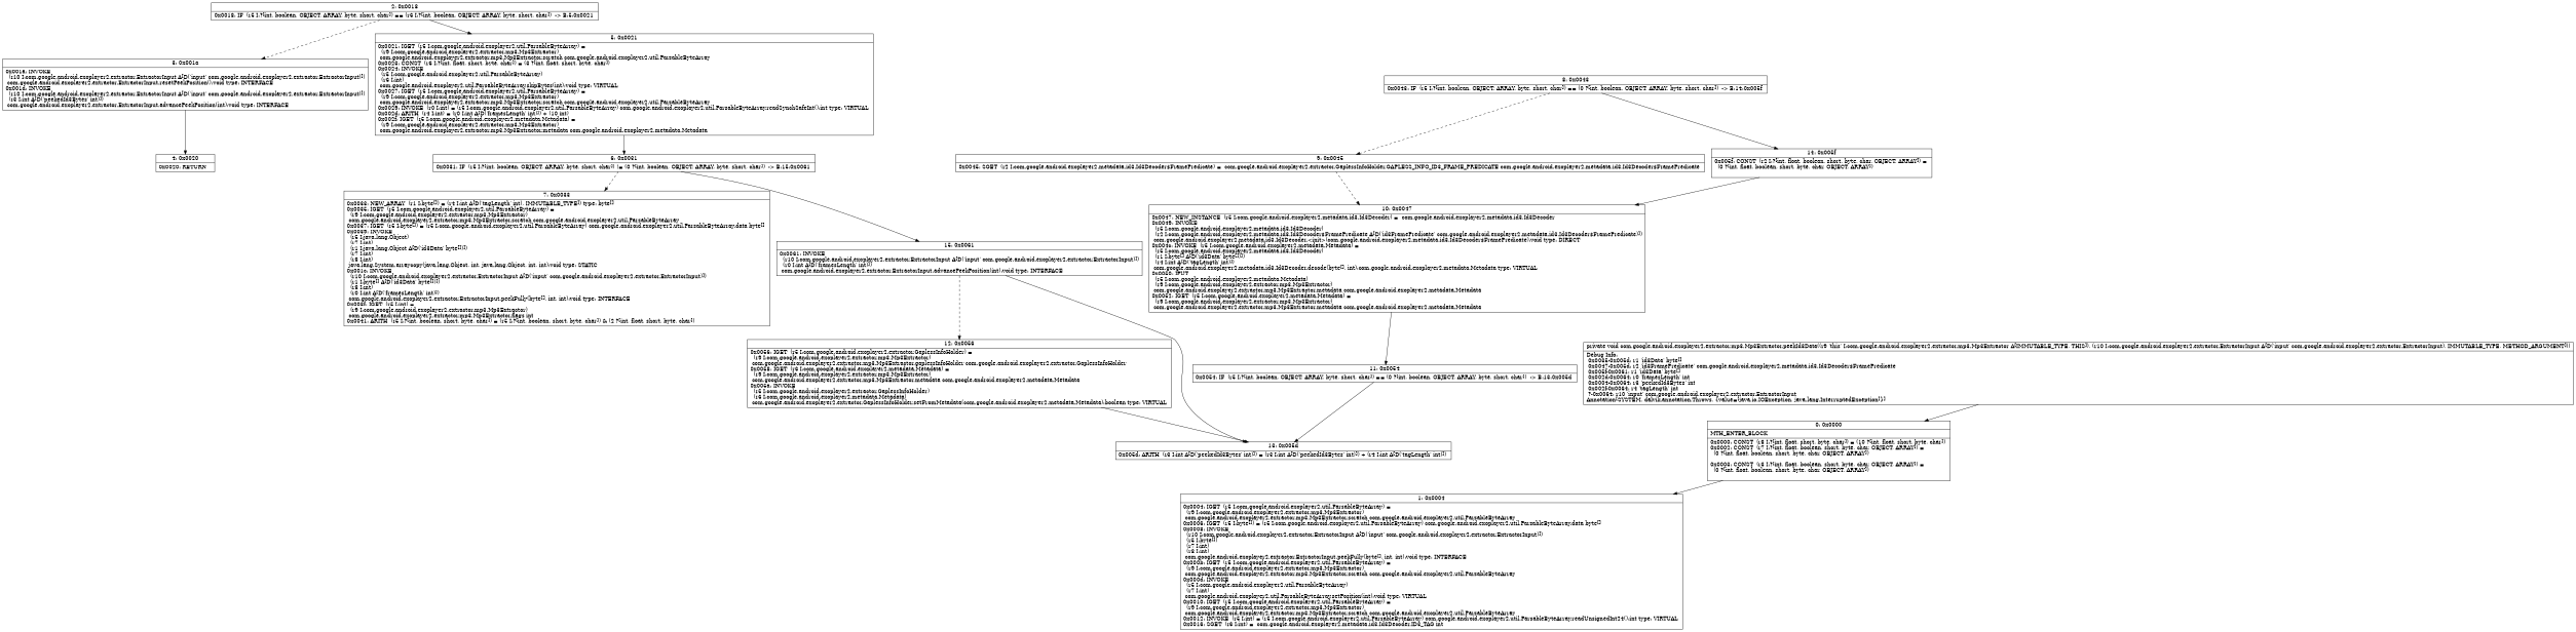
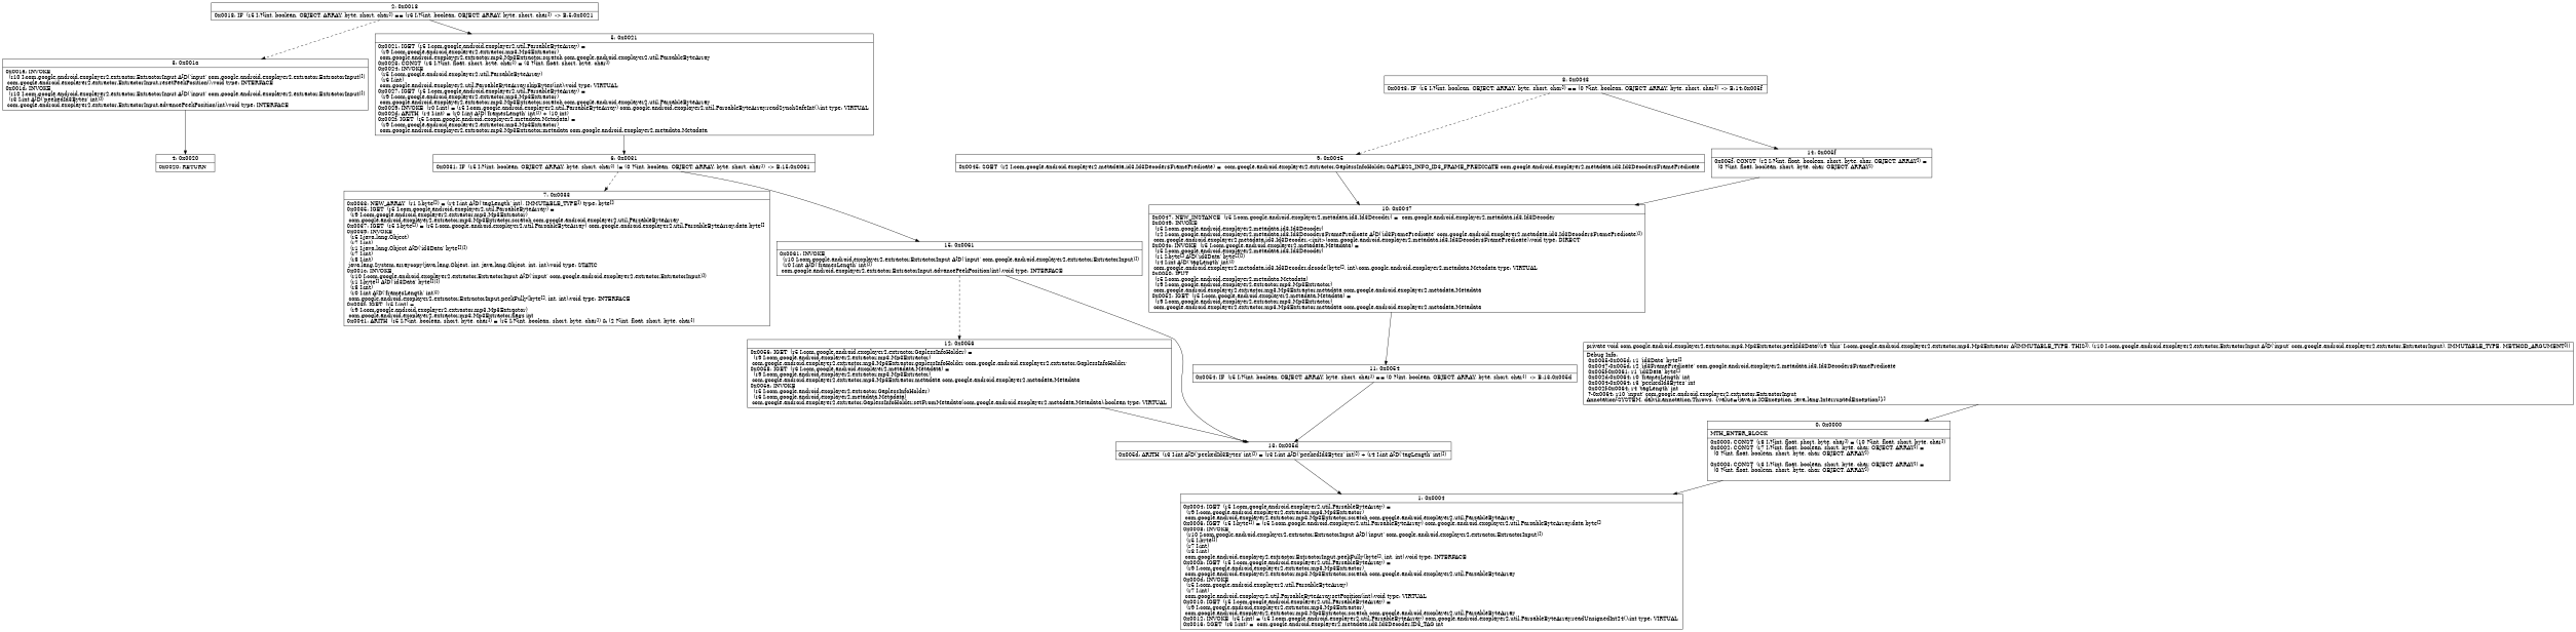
  digraph {
    node [shape=record]
    n1 [label="{0\:\ 0x0000|MTH_ENTER_BLOCK\l|0x0000: CONST  (r8 I:?[int, float, short, byte, char]) = (10 ?[int, float, short, byte, char]) \l0x0002: CONST  (r7 I:?[int, float, boolean, short, byte, char, OBJECT, ARRAY]) = \l  (0 ?[int, float, boolean, short, byte, char, OBJECT, ARRAY])\l \l0x0003: CONST  (r3 I:?[int, float, boolean, short, byte, char, OBJECT, ARRAY]) = \l  (0 ?[int, float, boolean, short, byte, char, OBJECT, ARRAY])\l \l}"]
    n2 [label="{1\:\ 0x0004|0x0004: IGET  (r5 I:com.google.android.exoplayer2.util.ParsableByteArray) = \l  (r9 I:com.google.android.exoplayer2.extractor.mp3.Mp3Extractor)\l com.google.android.exoplayer2.extractor.mp3.Mp3Extractor.scratch com.google.android.exoplayer2.util.ParsableByteArray \l0x0006: IGET  (r5 I:byte[]) = (r5 I:com.google.android.exoplayer2.util.ParsableByteArray) com.google.android.exoplayer2.util.ParsableByteArray.data byte[] \l0x0008: INVOKE  \l  (r10 I:com.google.android.exoplayer2.extractor.ExtractorInput A[D('input' com.google.android.exoplayer2.extractor.ExtractorInput)])\l  (r5 I:byte[])\l  (r7 I:int)\l  (r8 I:int)\l com.google.android.exoplayer2.extractor.ExtractorInput.peekFully(byte[], int, int):void type: INTERFACE \l0x000b: IGET  (r5 I:com.google.android.exoplayer2.util.ParsableByteArray) = \l  (r9 I:com.google.android.exoplayer2.extractor.mp3.Mp3Extractor)\l com.google.android.exoplayer2.extractor.mp3.Mp3Extractor.scratch com.google.android.exoplayer2.util.ParsableByteArray \l0x000d: INVOKE  \l  (r5 I:com.google.android.exoplayer2.util.ParsableByteArray)\l  (r7 I:int)\l com.google.android.exoplayer2.util.ParsableByteArray.setPosition(int):void type: VIRTUAL \l0x0010: IGET  (r5 I:com.google.android.exoplayer2.util.ParsableByteArray) = \l  (r9 I:com.google.android.exoplayer2.extractor.mp3.Mp3Extractor)\l com.google.android.exoplayer2.extractor.mp3.Mp3Extractor.scratch com.google.android.exoplayer2.util.ParsableByteArray \l0x0012: INVOKE  (r5 I:int) = (r5 I:com.google.android.exoplayer2.util.ParsableByteArray) com.google.android.exoplayer2.util.ParsableByteArray.readUnsignedInt24():int type: VIRTUAL \l0x0016: SGET  (r6 I:int) =  com.google.android.exoplayer2.metadata.id3.Id3Decoder.ID3_TAG int \l}"]
    n3 [label="{2\:\ 0x0018|0x0018: IF  (r5 I:?[int, boolean, OBJECT, ARRAY, byte, short, char]) == (r6 I:?[int, boolean, OBJECT, ARRAY, byte, short, char])  \-\> B:5:0x0021 \l}"]
    n4 [label="{3\:\ 0x001a|0x001a: INVOKE  \l  (r10 I:com.google.android.exoplayer2.extractor.ExtractorInput A[D('input' com.google.android.exoplayer2.extractor.ExtractorInput)])\l com.google.android.exoplayer2.extractor.ExtractorInput.resetPeekPosition():void type: INTERFACE \l0x001d: INVOKE  \l  (r10 I:com.google.android.exoplayer2.extractor.ExtractorInput A[D('input' com.google.android.exoplayer2.extractor.ExtractorInput)])\l  (r3 I:int A[D('peekedId3Bytes' int)])\l com.google.android.exoplayer2.extractor.ExtractorInput.advancePeekPosition(int):void type: INTERFACE \l}"]
    n5 [label="{5\:\ 0x0021|0x0021: IGET  (r5 I:com.google.android.exoplayer2.util.ParsableByteArray) = \l  (r9 I:com.google.android.exoplayer2.extractor.mp3.Mp3Extractor)\l com.google.android.exoplayer2.extractor.mp3.Mp3Extractor.scratch com.google.android.exoplayer2.util.ParsableByteArray \l0x0023: CONST  (r6 I:?[int, float, short, byte, char]) = (3 ?[int, float, short, byte, char]) \l0x0024: INVOKE  \l  (r5 I:com.google.android.exoplayer2.util.ParsableByteArray)\l  (r6 I:int)\l com.google.android.exoplayer2.util.ParsableByteArray.skipBytes(int):void type: VIRTUAL \l0x0027: IGET  (r5 I:com.google.android.exoplayer2.util.ParsableByteArray) = \l  (r9 I:com.google.android.exoplayer2.extractor.mp3.Mp3Extractor)\l com.google.android.exoplayer2.extractor.mp3.Mp3Extractor.scratch com.google.android.exoplayer2.util.ParsableByteArray \l0x0029: INVOKE  (r0 I:int) = (r5 I:com.google.android.exoplayer2.util.ParsableByteArray) com.google.android.exoplayer2.util.ParsableByteArray.readSynchSafeInt():int type: VIRTUAL \l0x002d: ARITH  (r4 I:int) = (r0 I:int A[D('framesLength' int)]) + (10 int) \l0x002f: IGET  (r5 I:com.google.android.exoplayer2.metadata.Metadata) = \l  (r9 I:com.google.android.exoplayer2.extractor.mp3.Mp3Extractor)\l com.google.android.exoplayer2.extractor.mp3.Mp3Extractor.metadata com.google.android.exoplayer2.metadata.Metadata \l}"]
    n6 [label="{4\:\ 0x0020|0x0020: RETURN   \l}"]
    n7 [label="{6\:\ 0x0031|0x0031: IF  (r5 I:?[int, boolean, OBJECT, ARRAY, byte, short, char]) != (0 ?[int, boolean, OBJECT, ARRAY, byte, short, char])  \-\> B:15:0x0061 \l}"]
    n8 [label="{7\:\ 0x0033|0x0033: NEW_ARRAY  (r1 I:byte[]) = (r4 I:int A[D('tagLength' int), IMMUTABLE_TYPE]) type: byte[] \l0x0035: IGET  (r5 I:com.google.android.exoplayer2.util.ParsableByteArray) = \l  (r9 I:com.google.android.exoplayer2.extractor.mp3.Mp3Extractor)\l com.google.android.exoplayer2.extractor.mp3.Mp3Extractor.scratch com.google.android.exoplayer2.util.ParsableByteArray \l0x0037: IGET  (r5 I:byte[]) = (r5 I:com.google.android.exoplayer2.util.ParsableByteArray) com.google.android.exoplayer2.util.ParsableByteArray.data byte[] \l0x0039: INVOKE  \l  (r5 I:java.lang.Object)\l  (r7 I:int)\l  (r1 I:java.lang.Object A[D('id3Data' byte[])])\l  (r7 I:int)\l  (r8 I:int)\l java.lang.System.arraycopy(java.lang.Object, int, java.lang.Object, int, int):void type: STATIC \l0x001c: INVOKE  \l  (r10 I:com.google.android.exoplayer2.extractor.ExtractorInput A[D('input' com.google.android.exoplayer2.extractor.ExtractorInput)])\l  (r1 I:byte[] A[D('id3Data' byte[])])\l  (r8 I:int)\l  (r0 I:int A[D('framesLength' int)])\l com.google.android.exoplayer2.extractor.ExtractorInput.peekFully(byte[], int, int):void type: INTERFACE \l0x003f: IGET  (r5 I:int) = \l  (r9 I:com.google.android.exoplayer2.extractor.mp3.Mp3Extractor)\l com.google.android.exoplayer2.extractor.mp3.Mp3Extractor.flags int \l0x0041: ARITH  (r5 I:?[int, boolean, short, byte, char]) = (r5 I:?[int, boolean, short, byte, char]) & (2 ?[int, float, short, byte, char]) \l}"]
    n9 [label="{15\:\ 0x0061|0x0061: INVOKE  \l  (r10 I:com.google.android.exoplayer2.extractor.ExtractorInput A[D('input' com.google.android.exoplayer2.extractor.ExtractorInput)])\l  (r0 I:int A[D('framesLength' int)])\l com.google.android.exoplayer2.extractor.ExtractorInput.advancePeekPosition(int):void type: INTERFACE \l}"]
    n10 [label="{12\:\ 0x0056|0x0056: IGET  (r5 I:com.google.android.exoplayer2.extractor.GaplessInfoHolder) = \l  (r9 I:com.google.android.exoplayer2.extractor.mp3.Mp3Extractor)\l com.google.android.exoplayer2.extractor.mp3.Mp3Extractor.gaplessInfoHolder com.google.android.exoplayer2.extractor.GaplessInfoHolder \l0x0058: IGET  (r6 I:com.google.android.exoplayer2.metadata.Metadata) = \l  (r9 I:com.google.android.exoplayer2.extractor.mp3.Mp3Extractor)\l com.google.android.exoplayer2.extractor.mp3.Mp3Extractor.metadata com.google.android.exoplayer2.metadata.Metadata \l0x005a: INVOKE  \l  (r5 I:com.google.android.exoplayer2.extractor.GaplessInfoHolder)\l  (r6 I:com.google.android.exoplayer2.metadata.Metadata)\l com.google.android.exoplayer2.extractor.GaplessInfoHolder.setFromMetadata(com.google.android.exoplayer2.metadata.Metadata):boolean type: VIRTUAL \l}"]
    n11 [label="{13\:\ 0x005d|0x005d: ARITH  (r3 I:int A[D('peekedId3Bytes' int)]) = (r3 I:int A[D('peekedId3Bytes' int)]) + (r4 I:int A[D('tagLength' int)]) \l}"]
    n12 [label="{8\:\ 0x0043|0x0043: IF  (r5 I:?[int, boolean, OBJECT, ARRAY, byte, short, char]) == (0 ?[int, boolean, OBJECT, ARRAY, byte, short, char])  \-\> B:14:0x005f \l}"]
    n13 [label="{9\:\ 0x0045|0x0045: SGET  (r2 I:com.google.android.exoplayer2.metadata.id3.Id3Decoder$FramePredicate) =  com.google.android.exoplayer2.extractor.GaplessInfoHolder.GAPLESS_INFO_ID3_FRAME_PREDICATE com.google.android.exoplayer2.metadata.id3.Id3Decoder$FramePredicate \l}"]
    n14 [label="{14\:\ 0x005f|0x005f: CONST  (r2 I:?[int, float, boolean, short, byte, char, OBJECT, ARRAY]) = \l  (0 ?[int, float, boolean, short, byte, char, OBJECT, ARRAY])\l \l}"]
    n15 [label="{10\:\ 0x0047|0x0047: NEW_INSTANCE  (r5 I:com.google.android.exoplayer2.metadata.id3.Id3Decoder) =  com.google.android.exoplayer2.metadata.id3.Id3Decoder \l0x0049: INVOKE  \l  (r5 I:com.google.android.exoplayer2.metadata.id3.Id3Decoder)\l  (r2 I:com.google.android.exoplayer2.metadata.id3.Id3Decoder$FramePredicate A[D('id3FramePredicate' com.google.android.exoplayer2.metadata.id3.Id3Decoder$FramePredicate)])\l com.google.android.exoplayer2.metadata.id3.Id3Decoder.\<init\>(com.google.android.exoplayer2.metadata.id3.Id3Decoder$FramePredicate):void type: DIRECT \l0x004c: INVOKE  (r5 I:com.google.android.exoplayer2.metadata.Metadata) = \l  (r5 I:com.google.android.exoplayer2.metadata.id3.Id3Decoder)\l  (r1 I:byte[] A[D('id3Data' byte[])])\l  (r4 I:int A[D('tagLength' int)])\l com.google.android.exoplayer2.metadata.id3.Id3Decoder.decode(byte[], int):com.google.android.exoplayer2.metadata.Metadata type: VIRTUAL \l0x0050: IPUT  \l  (r5 I:com.google.android.exoplayer2.metadata.Metadata)\l  (r9 I:com.google.android.exoplayer2.extractor.mp3.Mp3Extractor)\l com.google.android.exoplayer2.extractor.mp3.Mp3Extractor.metadata com.google.android.exoplayer2.metadata.Metadata \l0x0052: IGET  (r5 I:com.google.android.exoplayer2.metadata.Metadata) = \l  (r9 I:com.google.android.exoplayer2.extractor.mp3.Mp3Extractor)\l com.google.android.exoplayer2.extractor.mp3.Mp3Extractor.metadata com.google.android.exoplayer2.metadata.Metadata \l}"]
    n16 [label="{11\:\ 0x0054|0x0054: IF  (r5 I:?[int, boolean, OBJECT, ARRAY, byte, short, char]) == (0 ?[int, boolean, OBJECT, ARRAY, byte, short, char])  \-\> B:13:0x005d \l}"]
    n17 [label="{private void com.google.android.exoplayer2.extractor.mp3.Mp3Extractor.peekId3Data((r9 'this' I:com.google.android.exoplayer2.extractor.mp3.Mp3Extractor A[IMMUTABLE_TYPE, THIS]), (r10 I:com.google.android.exoplayer2.extractor.ExtractorInput A[D('input' com.google.android.exoplayer2.extractor.ExtractorInput), IMMUTABLE_TYPE, METHOD_ARGUMENT]))  | Debug Info:\l  0x0035\-0x005d: r1 'id3Data' byte[]\l  0x0047\-0x005d: r2 'id3FramePredicate' com.google.android.exoplayer2.metadata.id3.Id3Decoder$FramePredicate\l  0x005f\-0x0061: r1 'id3Data' byte[]\l  0x002d\-0x0064: r0 'framesLength' int\l  0x0004\-0x0064: r3 'peekedId3Bytes' int\l  0x002f\-0x0064: r4 'tagLength' int\l  ?\-0x0064: r10 'input' com.google.android.exoplayer2.extractor.ExtractorInput\lAnnotation[SYSTEM, dalvik.annotation.Throws, \{value=[java.io.IOException, java.lang.InterruptedException]\}]\l}"]
    n1 -> n2
    n3 -> n4 [style=dashed]
    n3 -> n5
    n4 -> n6
    n5 -> n7
    n7 -> n8 [style=dashed]
    n7 -> n9
    n9 -> n10 [style=dashed]
    n9 -> n11
    n10 -> n11
+   n11 -> n2
    n12 -> n13 [style=dashed]
    n12 -> n14
-   n13 -> n15 [style=dashed]
+   n13 -> n15
    n14 -> n15
    n15 -> n16
    n16 -> n11
    n17 -> n1
  }
